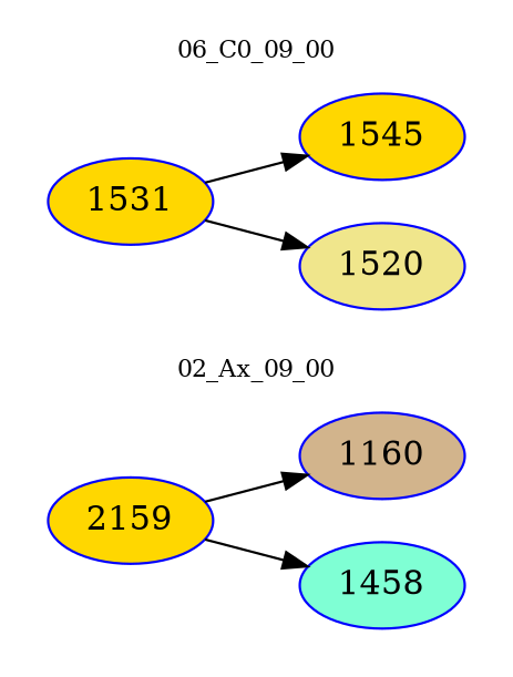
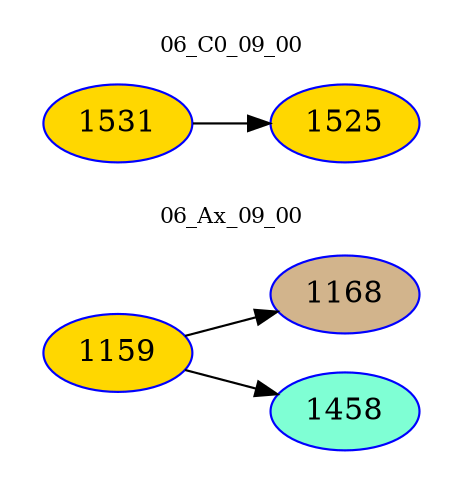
  digraph {
    rankdir=LR
    node [color=blue fillcolor=gold style=filled]
    edge [color=black]
-   n1 [label=2159]
+   n1 [label=1159]
    n2 [fillcolor=aquamarine label=1458]
-   n3 [fillcolor=tan label=1160]
+   n3 [fillcolor=tan label=1168]
    n4 [label=1531]
-   n5 [fillcolor=khaki label=1520]
-   n6 [label=1545]
+   n6 [label=1525]
    subgraph cluster_1 {
      color=white
      fontsize=10
-     label="02_Ax_09_00"
+     label="06_Ax_09_00"
      n1
      n2
      n3
    }
    subgraph cluster_2 {
      color=white
      fontsize=10
      label="06_C0_09_00"
      n4
-     n5
      n6
    }
    n1 -> n2
    n1 -> n3
-   n4 -> n5
    n4 -> n6
  }
